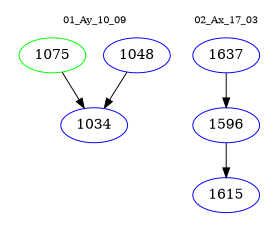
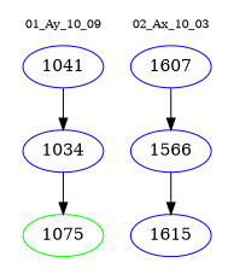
  digraph {
    node [color=blue]
    edge [color=black]
-   n1 [label=1048]
+   n1 [label=1041]
    n2 [label=1034]
    n3 [color=green label=1075]
-   n4 [label=1637]
-   n5 [label=1596]
+   n4 [label=1607]
+   n5 [label=1566]
    n6 [label=1615]
    subgraph cluster_1 {
      color=white
      fontsize=10
      label="01_Ay_10_09"
      n1
      n2
      n3
    }
    subgraph cluster_2 {
      color=white
      fontsize=10
-     label="02_Ax_17_03"
+     label="02_Ax_10_03"
      n4
      n5
      n6
    }
    n1 -> n2
-   n3 -> n2
+   n2 -> n3
    n4 -> n5
    n5 -> n6
  }
